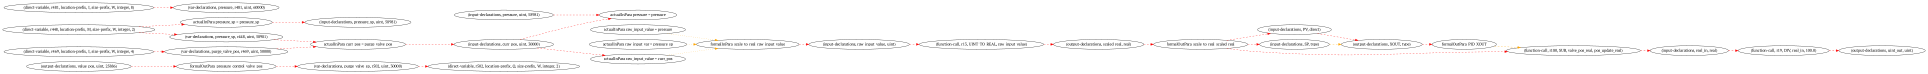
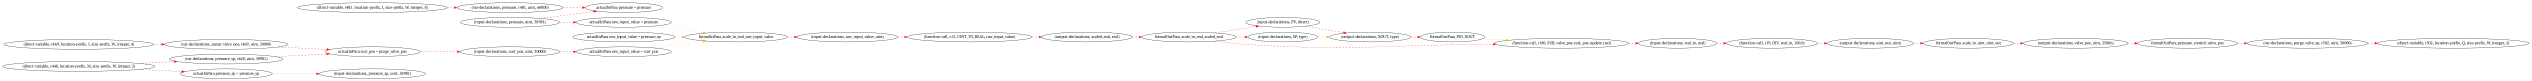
  digraph {
    fontname="PT Serif"
    rankdir=LR
    node [dataName=raw_input_value fontname="PT Serif" nSize=1 nSubType=uint nType="input-declarations" nValue="[]" regionName=main regionType=FUNC]
    edge [color=red fontname="PT Serif" style=dashed tLabel=data]
    n1 [contraction="{'actualOutPara _main_pressure_control0 pressure_control valve_pos': {'dataName': '\"actualOutPara _main_pressure_control0 pressure_control valve_pos\"', 'label': '\"actualOutPara _main_pressure_control0 pressure_control valve_pos\"', 'nSize': '1', 'nSubType': '\"[\'pressure_control0\', \'pressure_control\', \'valve_pos\']\"', 'nType': 'actualOut', 'nValue': '\"[]\"', 'regionName': 'main', 'regionType': 'PROG'}, 'stmt_795': {'dataName': 'r537', 'label': '\"(IVAR, r537, multi-element-variable, pressure_control0, field-selector, valve_pos)\"', 'nSize': '6', 'nSubType': '\"multi-element-variable\"', 'nType': 'IVAR', 'nValue': '\"[\'actualOutPara _main_pressure_control0 pressure_control valve_pos\']\"', 'regionName': 'main', 'regionType': 'PROG'}, 'stmt_796': {'dataName': 'purge_valve_sp', 'label': '\"(ASSIGNMENT, purge_valve_sp, r537)\"', 'nSize': '3', 'nSubType': '\"\"', 'nType': 'ASSIGNMENT', 'nValue': '\"[\'r537\', \'r502\']\"', 'regionName': 'main', 'regionType': 'PROG'}}" dataName=formalOutPara_pressure_control_valve_pos label=formalOutPara_pressure_control_valve_pos nSubType=valve_pos nType=formalOut nValue="['valve_pos']" regionName=pressure_control]
    n2 [dataName=purge_valve_sp label="(var-declarations, purge_valve_sp, r502, uint, 30000)" nSize=5 nSubType="directVar+init_uint" nType="var-declarations" nValue="['r502', '30000']" regionType=PROG]
    n3 [dataName=r502 label="(direct-variable, r502, location-prefix, Q, size-prefix, W, integer, 2)" nSize=8 nSubType=Q nType="direct-variable" nValue="['QW2']" regionType=PROG]
    n4 [dataName=purge_valve_pos label="(var-declarations, purge_valve_pos, r469, uint, 30000)" nSize=5 nSubType="directVar+init_uint" nType="var-declarations" nValue="['r469', '30000']" regionType=PROG]
    n5 [contraction="{'formalInPara_pressure_control_curr_pos': {'dataName': 'formalInPara_pressure_control_curr_pos', 'label': 'formalInPara_pressure_control_curr_pos', 'nSize': '1', 'nSubType': 'curr_pos', 'nType': 'formalIn', 'nValue': '\"[]\"', 'regionName': 'pressure_control', 'regionType': 'FUNC'}}" dataName=curr_pos label="actualInPara curr_pos = purge_valve_pos" nSubType=pressure_control nType=actualIn nValue="['purge_valve_pos']" regionType=PROG]
    n6 [dataName=curr_pos label="(input-declarations, curr_pos, uint, 30000)" nSize=4 nValue="['30000', 'formalInPara_pressure_control_curr_pos']" regionName=pressure_control]
    n7 [dataName=uint_out label="(output-declarations, uint_out, uint)" nSize=3 nType="output-declarations" regionName=scale_to_uint]
-   n9 [dataName=valve_pos label="(output-declarations, value_pos, uint, 25886)" nSize=4 nType="output-declarations" nValue="['25886']" regionName=pressure_control]
+   n8 [contraction="{'actualOutPara _pressure_control_scale_to_uint0 scale_to_uint uint_out': {'dataName': '\"actualOutPara _pressure_control_scale_to_uint0 scale_to_uint uint_out\"', 'label': '\"actualOutPara _pressure_control_scale_to_uint0 scale_to_uint uint_out\"', 'nSize': '1', 'nSubType': '\"[\'scale_to_uint0\', \'scale_to_uint\', \'uint_out\']\"', 'nType': 'actualOut', 'nValue': '\"[]\"', 'regionName': 'pressure_control', 'regionType': 'FUNC'}, 'stmt_553': {'dataName': 'r191', 'label': '\"(IVAR, r191, multi-element-variable, scale_to_uint0, field-selector, uint_out)\"', 'nSize': '6', 'nSubType': '\"multi-element-variable\"', 'nType': 'IVAR', 'nValue': '\"[\'actualOutPara _pressure_control_scale_to_uint0 scale_to_uint uint_out\']\"', 'regionName': 'pressure_control', 'regionType': 'FUNC'}, 'stmt_554': {'dataName': 'valve_pos', 'label': '\"(ASSIGNMENT, valve_pos, r191)\"', 'nSize': '3', 'nSubType': '\"\"', 'nType': 'ASSIGNMENT', 'nValue': '\"[\'r191\']\"', 'regionName': 'pressure_control', 'regionType': 'FUNC'}}" dataName=formalOutPara_scale_to_uint_uint_out label=formalOutPara_scale_to_uint_uint_out nSubType=uint_out nType=formalOut nValue="['uint_out']" regionName=scale_to_uint]
+   n9 [dataName=valve_pos label="(output-declarations, valve_pos, uint, 25886)" nSize=4 nType="output-declarations" nValue="['25886']" regionName=pressure_control]
    n10 [dataName=r481 label="(direct-variable, r481, location-prefix, I, size-prefix, W, integer, 8)" nSize=8 nSubType=I nType="direct-variable" nValue="['IW8']" regionType=PROG]
    n11 [dataName=pressure label="(var-declarations, pressure, r481, uint, 60000)" nSize=5 nSubType="directVar+init_uint" nType="var-declarations" nValue="['r481', '60000']" regionType=PROG]
    n12 [contraction="{'formalInPara_pressure_control_pressure': {'dataName': 'formalInPara_pressure_control_pressure', 'label': 'formalInPara_pressure_control_pressure', 'nSize': '1', 'nSubType': 'pressure', 'nType': 'formalIn', 'nValue': '\"[]\"', 'regionName': 'pressure_control', 'regionType': 'FUNC'}}" dataName=pressure label="actualInPara pressure = pressure" nSubType=pressure_control nType=actualIn nValue="['pressure']" regionType=PROG]
    n13 [dataName=pressure label="(input-declarations, pressure, uint, 58981)" nSize=4 nValue="['58981', 'formalInPara_pressure_control_pressure']" regionName=pressure_control]
    n14 [label="actualInPara raw_input_value = pressure" nSubType=scale_to_real nType=actualIn nValue="['pressure']" regionName=pressure_control]
    n15 [dataName=formalInPara_scale_to_real_raw_input_value label=formalInPara_scale_to_real_raw_input_value nSubType=raw_input_value nType=formalIn regionName=scale_to_real]
    n16 [dataName=real_in label="(input-declarations, real_in, real)" nSize=3 nSubType=real nValue="['formalInPara_scale_to_uint_real_in']" regionName=scale_to_uint]
    n17 [contraction="{'stmt_463': {'dataName': 'DIV1_OUT', 'label': '\"(ASSIGNMENT, DIV1_OUT, r19)\"', 'nSize': '3', 'nSubType': '\"\"', 'nType': 'ASSIGNMENT', 'nValue': '\"[\'r19\']\"', 'regionName': 'scale_to_uint', 'regionType': 'FUNC'}, 'stmt_464': {'dataName': 'r24', 'label': '\"(function-call, r24, MUL, DIV1_OUT, 65535.0)\"', 'nSize': '5', 'nSubType': 'MUL', 'nType': '\"function-call\"', 'nValue': '\"[\'DIV1_OUT\', \'65535.0\']\"', 'regionName': 'scale_to_uint', 'regionType': 'FUNC'}, 'stmt_465': {'dataName': 'MUL4_OUT', 'label': '\"(ASSIGNMENT, MUL4_OUT, r24)\"', 'nSize': '3', 'nSubType': '\"\"', 'nType': 'ASSIGNMENT', 'nValue': '\"[\'r24\']\"', 'regionName': 'scale_to_uint', 'regionType': 'FUNC'}, 'stmt_466': {'dataName': 'r27', 'label': '\"(function-call, r27, REAL_TO_UINT, MUL4_OUT)\"', 'nSize': '4', 'nSubType': 'REAL_TO_UINT', 'nType': '\"function-call\"', 'nValue': '\"[\'MUL4_OUT\']\"', 'regionName': 'scale_to_uint', 'regionType': 'FUNC'}, 'stmt_467': {'dataName': 'REAL_TO_UINT6_OUT', 'label': '\"(ASSIGNMENT, REAL_TO_UINT6_OUT, r27)\"', 'nSize': '3', 'nSubType': '\"\"', 'nType': 'ASSIGNMENT', 'nValue': '\"[\'r27\']\"', 'regionName': 'scale_to_uint', 'regionType': 'FUNC'}, 'stmt_468': {'dataName': 'uint_out', 'label': '\"(ASSIGNMENT, uint_out, REAL_TO_UINT6_OUT)\"', 'nSize': '3', 'nSubType': '\"\"', 'nType': 'ASSIGNMENT', 'nValue': '\"[\'REAL_TO_UINT6_OUT\']\"', 'regionName': 'scale_to_uint', 'regionType': 'FUNC'}}" dataName=r19 label="(function-call, r19, DIV, real_in, 100.0)" nSize=5 nSubType=DIV nType="function-call" nValue="['real_in', '100.0']" regionName=scale_to_uint]
    n18 [dataName=PV label="(input-declarations, PV, direct)" nSize=3 nSubType=type nValue="['formalInPara_PID_PV']" regionName=PID]
    n19 [dataName=XOUT label="(output-declarations, XOUT, type)" nSize=3 nSubType=type nType="output-declarations" regionName=PID]
    n20 [contraction="{'actualOutPara _pressure_control_PID0 PID XOUT': {'dataName': '\"actualOutPara _pressure_control_PID0 PID XOUT\"', 'label': '\"actualOutPara _pressure_control_PID0 PID XOUT\"', 'nSize': '1', 'nSubType': '\"[\'PID0\', \'PID\', \'XOUT\']\"', 'nType': 'actualOut', 'nValue': '\"[]\"', 'regionName': 'pressure_control', 'regionType': 'FUNC'}, 'stmt_543': {'dataName': 'r169', 'label': '\"(IVAR, r169, multi-element-variable, PID0, field-selector, XOUT)\"', 'nSize': '6', 'nSubType': '\"multi-element-variable\"', 'nType': 'IVAR', 'nValue': '\"[\'actualOutPara _pressure_control_PID0 PID XOUT\']\"', 'regionName': 'pressure_control', 'regionType': 'FUNC'}, 'stmt_544': {'dataName': 'pos_update_real', 'label': '\"(ASSIGNMENT, pos_update_real, r169)\"', 'nSize': '3', 'nSubType': '\"\"', 'nType': 'ASSIGNMENT', 'nValue': '\"[\'r169\']\"', 'regionName': 'pressure_control', 'regionType': 'FUNC'}}" dataName=formalOutPara_PID_XOUT label=formalOutPara_PID_XOUT nSubType=XOUT nType=formalOut nValue="['XOUT']" regionName=PID]
    n21 [label="(input-declarations, raw_input_value, uint)" nSize=3 nValue="['formalInPara_scale_to_real_raw_input_value']" regionName=scale_to_real]
    n22 [contraction="{'stmt_454': {'dataName': 'r15', 'label': '\"(IVAR, r15, r13, multiply-with, rate)\"', 'nSize': '5', 'nSubType': '\"2-op\"', 'nType': 'IVAR', 'nValue': '\"[\'r13\', \'rate\']\"', 'regionName': 'scale_to_real', 'regionType': 'FUNC'}, 'stmt_455': {'dataName': 'r14', 'label': '\"(IVAR, r14, r15, adding, offset)\"', 'nSize': '5', 'nSubType': '\"2-op\"', 'nType': 'IVAR', 'nValue': '\"[\'r15\', \'offset\']\"', 'regionName': 'scale_to_real', 'regionType': 'FUNC'}, 'stmt_456': {'dataName': 'scaled_real', 'label': '\"(ASSIGNMENT, scaled_real, r14)\"', 'nSize': '3', 'nSubType': '\"\"', 'nType': 'ASSIGNMENT', 'nValue': '\"[\'r14\']\"', 'regionName': 'scale_to_real', 'regionType': 'FUNC'}}" dataName=r13 label="(function-call, r13, UINT_TO_REAL, raw_input_value)" nSize=4 nSubType=UINT_TO_REAL nType="function-call" nValue="['raw_input_value']" regionName=scale_to_real]
    n23 [dataName=scaled_real label="(output-declarations, scaled_real, real)" nSize=3 nSubType=real nType="output-declarations" regionName=scale_to_real]
    n24 [contraction="{'actualOutPara _pressure_control_scale_to_real5 scale_to_real scaled_real': {'dataName': '\"actualOutPara _pressure_control_scale_to_real5 scale_to_real scaled_real\"', 'label': '\"actualOutPara _pressure_control_scale_to_real5 scale_to_real scaled_real\"', 'nSize': '1', 'nSubType': '\"[\'scale_to_real5\', \'scale_to_real\', \'scaled_real\']\"', 'nType': 'actualOut', 'nValue': '\"[]\"', 'regionName': 'pressure_control', 'regionType': 'FUNC'}, 'actualOutPara _pressure_control_scale_to_real4 scale_to_real scaled_real': {'dataName': '\"actualOutPara _pressure_control_scale_to_real4 scale_to_real scaled_real\"', 'label': '\"actualOutPara _pressure_control_scale_to_real4 scale_to_real scaled_real\"', 'nSize': '1', 'nSubType': '\"[\'scale_to_real4\', \'scale_to_real\', \'scaled_real\']\"', 'nType': 'actualOut', 'nValue': '\"[]\"', 'regionName': 'pressure_control', 'regionType': 'FUNC'}, 'actualOutPara _pressure_control_scale_to_real0 scale_to_real scaled_real': {'dataName': '\"actualOutPara _pressure_control_scale_to_real0 scale_to_real scaled_real\"', 'label': '\"actualOutPara _pressure_control_scale_to_real0 scale_to_real scaled_real\"', 'nSize': '1', 'nSubType': '\"[\'scale_to_real0\', \'scale_to_real\', \'scaled_real\']\"', 'nType': 'actualOut', 'nValue': '\"[]\"', 'regionName': 'pressure_control', 'regionType': 'FUNC'}, 'stmt_537': {'dataName': 'r133', 'label': '\"(IVAR, r133, multi-element-variable, scale_to_real5, field-selector, scaled_real)\"', 'nSize': '6', 'nSubType': '\"multi-element-variable\"', 'nType': 'IVAR', 'nValue': '\"[\'actualOutPara _pressure_control_scale_to_real5 scale_to_real scaled_real\']\"', 'regionName': 'pressure_control', 'regionType': 'FUNC'}, 'stmt_538': {'dataName': 'pressure_real', 'label': '\"(ASSIGNMENT, pressure_real, r133)\"', 'nSize': '3', 'nSubType': '\"\"', 'nType': 'ASSIGNMENT', 'nValue': '\"[\'r133\']\"', 'regionName': 'pressure_control', 'regionType': 'FUNC'}, 'pressure_real_1621568394.5388808': {'dataName': 'PV', 'label': '\"actualInPara PV = pressure_real\"', 'nSize': '1', 'nSubType': 'PID', 'nType': 'actualIn', 'nValue': '\"[\'pressure_real\']\"', 'regionName': 'pressure_control', 'regionType': 'FUNC'}, 'formalInPara_PID_PV': {'dataName': 'formalInPara_PID_PV', 'label': 'formalInPara_PID_PV', 'nSize': '1', 'nSubType': 'PV', 'nType': 'formalIn', 'nValue': '\"[]\"', 'regionName': 'PID', 'regionType': 'FUNC'}, 'stmt_540': {'dataName': 'r140', 'label': '\"(IVAR, r140, multi-element-variable, scale_to_real4, field-selector, scaled_real)\"', 'nSize': '6', 'nSubType': '\"multi-element-variable\"', 'nType': 'IVAR', 'nValue': '\"[\'actualOutPara _pressure_control_scale_to_real4 scale_to_real scaled_real\']\"', 'regionName': 'pressure_control', 'regionType': 'FUNC'}, 'stmt_541': {'dataName': 'pressure_sp_real', 'label': '\"(ASSIGNMENT, pressure_sp_real, r140)\"', 'nSize': '3', 'nSubType': '\"\"', 'nType': 'ASSIGNMENT', 'nValue': '\"[\'r140\']\"', 'regionName': 'pressure_control', 'regionType': 'FUNC'}, 'pressure_sp_real_1621568394.5388944': {'dataName': 'SP', 'label': '\"actualInPara SP = pressure_sp_real\"', 'nSize': '1', 'nSubType': 'PID', 'nType': 'actualIn', 'nValue': '\"[\'pressure_sp_real\']\"', 'regionName': 'pressure_control', 'regionType': 'FUNC'}, 'formalInPara_PID_SP': {'dataName': 'formalInPara_PID_SP', 'label': 'formalInPara_PID_SP', 'nSize': '1', 'nSubType': 'SP', 'nType': 'formalIn', 'nValue': '\"[]\"', 'regionName': 'PID', 'regionType': 'FUNC'}, 'stmt_546': {'dataName': 'r176', 'label': '\"(IVAR, r176, multi-element-variable, scale_to_real0, field-selector, scaled_real)\"', 'nSize': '6', 'nSubType': '\"multi-element-variable\"', 'nType': 'IVAR', 'nValue': '\"[\'actualOutPara _pressure_control_scale_to_real0 scale_to_real scaled_real\']\"', 'regionName': 'pressure_control', 'regionType': 'FUNC'}, 'stmt_547': {'dataName': 'valve_pos_real', 'label': '\"(ASSIGNMENT, valve_pos_real, r176)\"', 'nSize': '3', 'nSubType': '\"\"', 'nType': 'ASSIGNMENT', 'nValue': '\"[\'r176\']\"', 'regionName': 'pressure_control', 'regionType': 'FUNC'}}" dataName=formalOutPara_scale_to_real_scaled_real label=formalOutPara_scale_to_real_scaled_real nSubType=scaled_real nType=formalOut nValue="['scaled_real']" regionName=scale_to_real]
    n25 [contraction="{'stmt_549': {'dataName': 'SUB53_OUT', 'label': '\"(ASSIGNMENT, SUB53_OUT, r180)\"', 'nSize': '3', 'nSubType': '\"\"', 'nType': 'ASSIGNMENT', 'nValue': '\"[\'r180\']\"', 'regionName': 'pressure_control', 'regionType': 'FUNC'}, 'stmt_550': {'dataName': 'r188', 'label': '\"(function-call, r188, LIMIT, pos_min, SUB53_OUT, pos_max)\"', 'nSize': '6', 'nSubType': 'LIMIT', 'nType': '\"function-call\"', 'nValue': '\"[\'pos_min\', \'SUB53_OUT\', \'pos_max\']\"', 'regionName': 'pressure_control', 'regionType': 'FUNC'}, 'stmt_551': {'dataName': 'LIMIT55_OUT', 'label': '\"(ASSIGNMENT, LIMIT55_OUT, r188)\"', 'nSize': '3', 'nSubType': '\"\"', 'nType': 'ASSIGNMENT', 'nValue': '\"[\'r188\']\"', 'regionName': 'pressure_control', 'regionType': 'FUNC'}, 'LIMIT55_OUT_1621568394.53901': {'dataName': 'real_in', 'label': '\"actualInPara real_in = LIMIT55_OUT\"', 'nSize': '1', 'nSubType': 'scale_to_uint', 'nType': 'actualIn', 'nValue': '\"[\'LIMIT55_OUT\']\"', 'regionName': 'pressure_control', 'regionType': 'FUNC'}, 'formalInPara_scale_to_uint_real_in': {'dataName': 'formalInPara_scale_to_uint_real_in', 'label': 'formalInPara_scale_to_uint_real_in', 'nSize': '1', 'nSubType': 'real_in', 'nType': 'formalIn', 'nValue': '\"[]\"', 'regionName': 'scale_to_uint', 'regionType': 'FUNC'}}" dataName=r180 label="(function-call, r180, SUB, valve_pos_real, pos_update_real)" nSize=5 nSubType=SUB nType="function-call" nValue="['valve_pos_real', 'pos_update_real']" regionName=pressure_control]
    n26 [dataName=SP label="(input-declarations, SP, type)" nSize=3 nSubType=type nValue="['formalInPara_PID_SP']" regionName=PID]
    n27 [dataName=pressure_sp label="(input-declarations, pressure_sp, uint, 58981)" nSize=4 nValue="['58981', 'formalInPara_pressure_control_pressure_sp']" regionName=pressure_control]
-   n28 [label="actualInPara raw_input_var = pressure_sp" nSubType=scale_to_real nType=actualIn nValue="['pressure_sp']" regionName=pressure_control]
+   n28 [label="actualInPara raw_input_value = pressure_sp" nSubType=scale_to_real nType=actualIn nValue="['pressure_sp']" regionName=pressure_control]
    n29 [dataName=r448 label="(direct-variable, r448, location-prefix, M, size-prefix, W, integer, 2)" nSize=8 nSubType=M nType="direct-variable" nValue="['MW2']" regionType=PROG]
    n30 [dataName=pressure_sp label="(var-declarations, pressure_sp, r448, uint, 58981)" nSize=5 nSubType="directVar+init_uint" nType="var-declarations" nValue="['r448', '58981']" regionType=PROG]
    n31 [contraction="{'formalInPara_pressure_control_pressure_sp': {'dataName': 'formalInPara_pressure_control_pressure_sp', 'label': 'formalInPara_pressure_control_pressure_sp', 'nSize': '1', 'nSubType': 'pressure_sp', 'nType': 'formalIn', 'nValue': '\"[]\"', 'regionName': 'pressure_control', 'regionType': 'FUNC'}}" dataName=pressure_sp label="actualInPara pressure_sp = pressure_sp" nSubType=pressure_control nType=actualIn nValue="['pressure_sp', 'r448']" regionType=PROG]
    n32 [dataName=r469 label="(direct-variable, r469, location-prefix, I, size-prefix, W, integer, 4)" nSize=8 nSubType=I nType="direct-variable" nValue="['IW4']" regionType=PROG]
    n33 [label="actualInPara raw_input_value = curr_pos" nSubType=scale_to_real nType=actualIn nValue="['curr_pos']" regionName=pressure_control]
    n1 -> n2
    n2 -> n3
    n4 -> n5
    n5 -> n6
    n6 -> n33
+   n7 -> n8
+   n8 -> n9
    n9 -> n1
    n10 -> n11
-   n6 -> n12
+   n11 -> n12
    n13 -> n12
+   n13 -> n14
    n14 -> n15 [color=orange style=dotted tLabel="interp-data"]
    n15 -> n21
    n16 -> n17
    n17 -> n7
    n18 -> n19
    n19 -> n20
    n20 -> n25 [color=orange]
    n21 -> n22
    n22 -> n23
    n23 -> n24
    n24 -> n18
    n24 -> n25
    n24 -> n26
    n25 -> n16
    n26 -> n19 [color=orange]
    n28 -> n15 [color=orange style=dotted tLabel="interp-data"]
    n29 -> n30
    n29 -> n31
    n30 -> n5
-   n31 -> n27
+   n31 -> n27 [style=dotted]
    n32 -> n4
    n33 -> n15 [color=orange style=dotted tLabel="interp-data"]
  }
